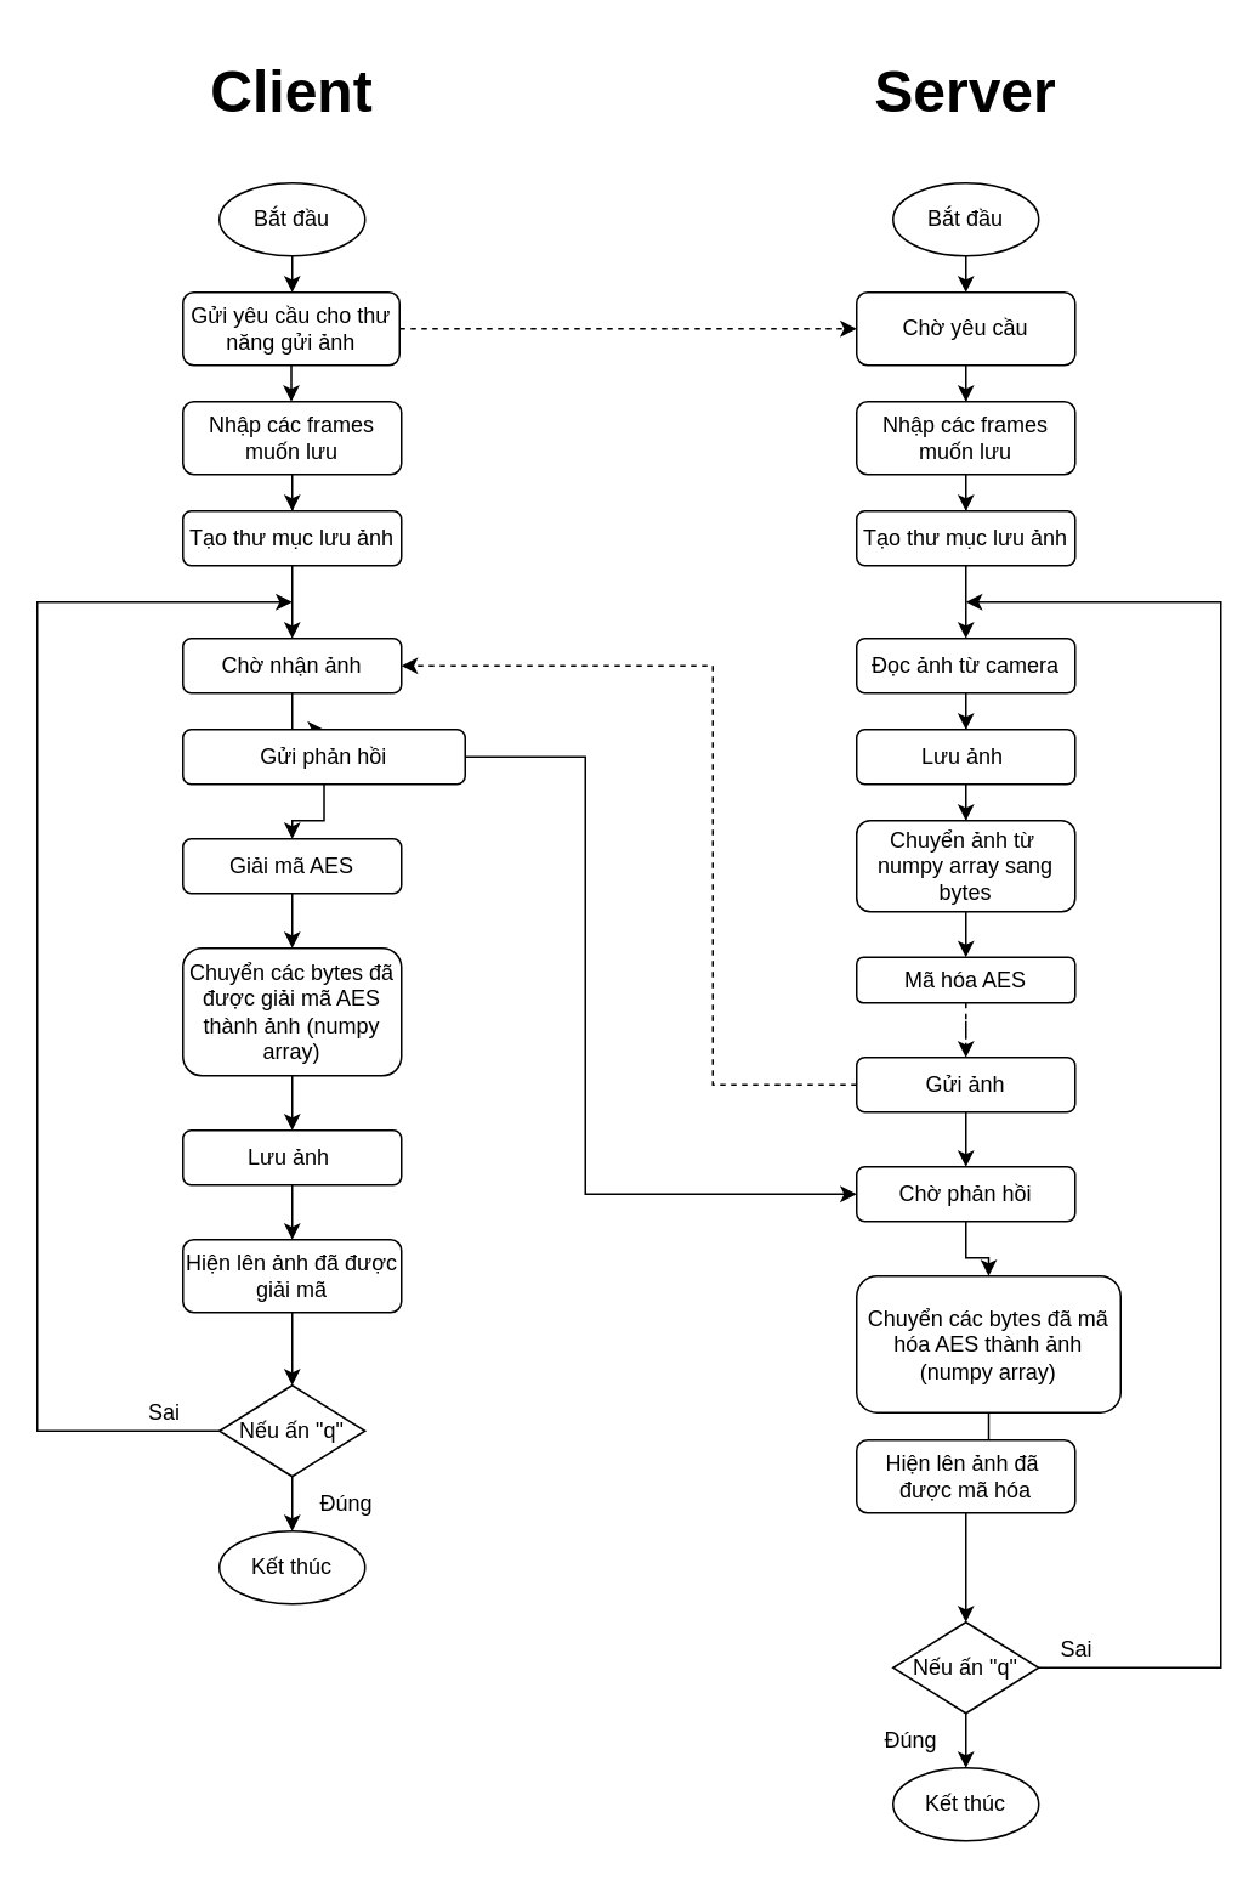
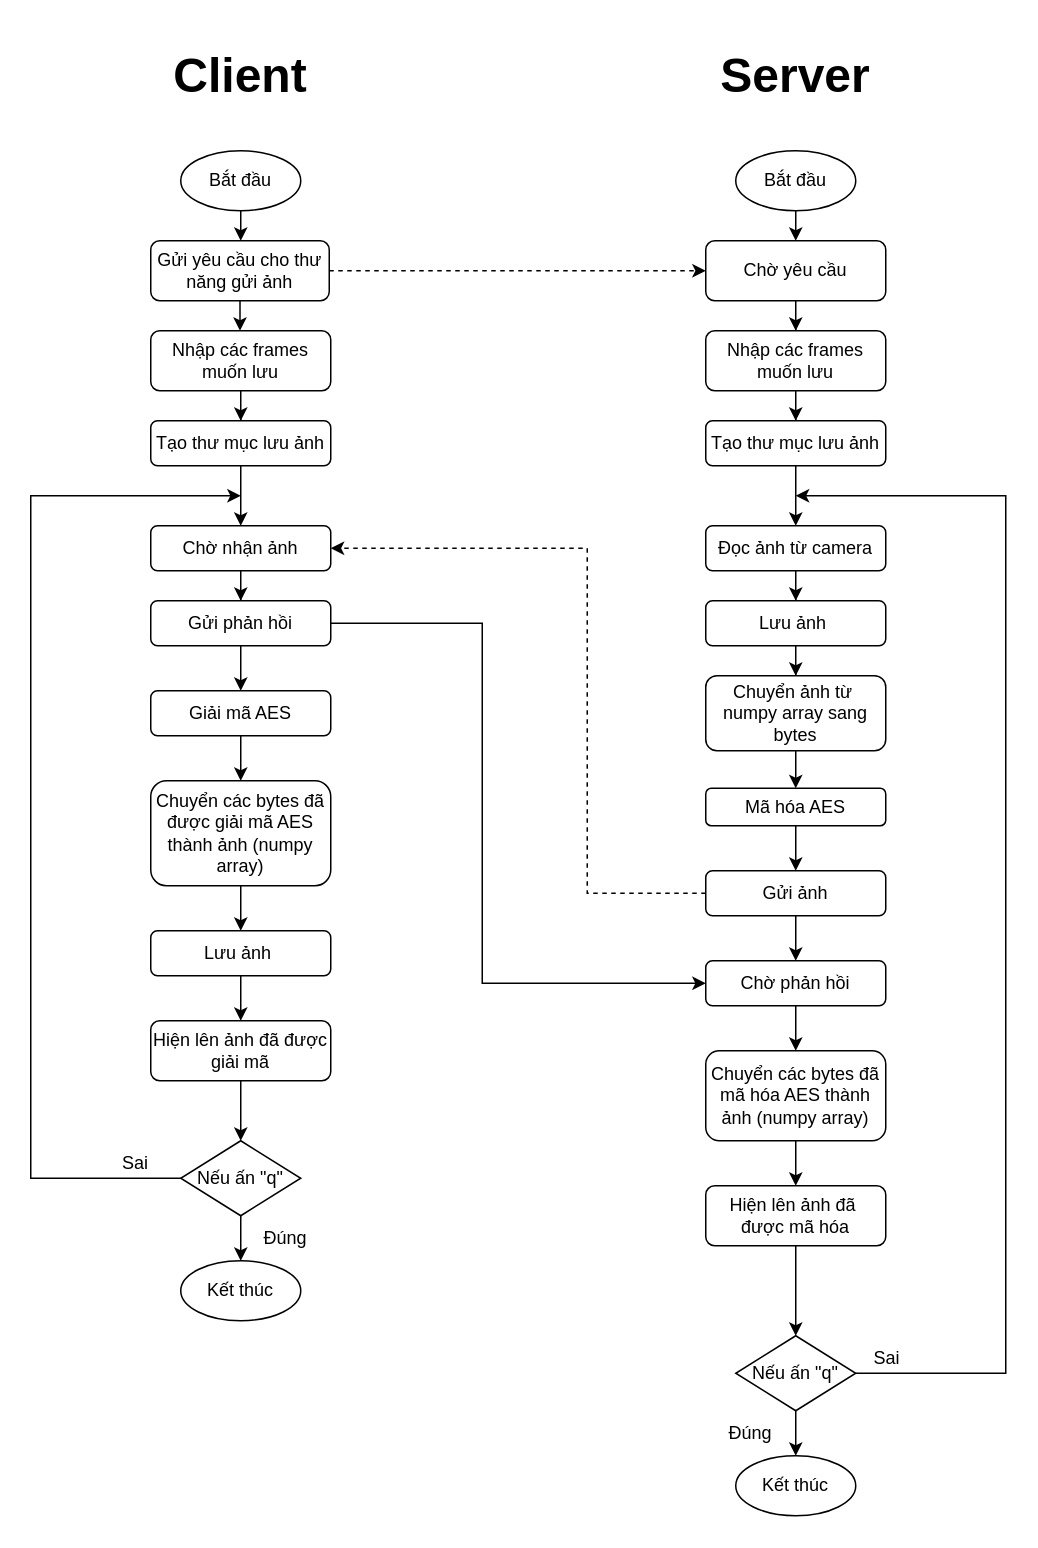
  <mxCell id="0" />
  <mxCell id="1" parent="0" />
  <mxCell id="2" style="edgeStyle=orthogonalEdgeStyle;rounded=0;orthogonalLoop=1;jettySize=auto;html=1;entryX=0;entryY=0.5;entryDx=0;entryDy=0;dashed=1;" edge="1" parent="1" source="4" target="6"><mxGeometry relative="1" as="geometry" /></mxCell>
  <mxCell id="3" value="" style="edgeStyle=orthogonalEdgeStyle;rounded=0;orthogonalLoop=1;jettySize=auto;html=1;" edge="1" parent="1" source="4" target="37"><mxGeometry relative="1" as="geometry" /></mxCell>
  <mxCell id="4" value="Gửi yêu cầu cho thư năng gửi ảnh" style="rounded=1;whiteSpace=wrap;html=1;" parent="1" vertex="1"><mxGeometry x="100" y="160" width="119" height="40" as="geometry" /></mxCell>
  <mxCell id="5" value="" style="edgeStyle=orthogonalEdgeStyle;rounded=0;orthogonalLoop=1;jettySize=auto;html=1;" edge="1" parent="1" source="6" target="39"><mxGeometry relative="1" as="geometry" /></mxCell>
  <mxCell id="6" value="Chờ yêu cầu" style="rounded=1;whiteSpace=wrap;html=1;" parent="1" vertex="1"><mxGeometry x="470" y="160" width="120" height="40" as="geometry" /></mxCell>
  <mxCell id="7" value="" style="edgeStyle=orthogonalEdgeStyle;rounded=0;orthogonalLoop=1;jettySize=auto;html=1;" edge="1" parent="1" source="8" target="12"><mxGeometry relative="1" as="geometry" /></mxCell>
  <mxCell id="8" value="Đọc ảnh từ camera" style="rounded=1;whiteSpace=wrap;html=1;" parent="1" vertex="1"><mxGeometry x="470" y="350" width="120" height="30" as="geometry" /></mxCell>
  <mxCell id="9" value="" style="edgeStyle=orthogonalEdgeStyle;rounded=0;orthogonalLoop=1;jettySize=auto;html=1;" edge="1" parent="1" source="10" target="8"><mxGeometry relative="1" as="geometry" /></mxCell>
  <mxCell id="10" value="Tạo thư mục lưu ảnh" style="rounded=1;whiteSpace=wrap;html=1;" parent="1" vertex="1"><mxGeometry x="470" y="280" width="120" height="30" as="geometry" /></mxCell>
  <mxCell id="11" value="" style="edgeStyle=orthogonalEdgeStyle;rounded=0;orthogonalLoop=1;jettySize=auto;html=1;entryX=0.5;entryY=0;entryDx=0;entryDy=0;" edge="1" parent="1" source="12" target="14"><mxGeometry relative="1" as="geometry"><mxPoint x="530" y="560" as="targetPoint" /></mxGeometry></mxCell>
  <mxCell id="12" value="Lưu ảnh&amp;nbsp;" style="rounded=1;whiteSpace=wrap;html=1;" parent="1" vertex="1"><mxGeometry x="470" y="400" width="120" height="30" as="geometry" /></mxCell>
  <mxCell id="13" value="" style="edgeStyle=orthogonalEdgeStyle;rounded=0;orthogonalLoop=1;jettySize=auto;html=1;entryX=0.5;entryY=0;entryDx=0;entryDy=0;" edge="1" parent="1" source="14" target="16"><mxGeometry relative="1" as="geometry" /></mxCell>
  <mxCell id="14" value="Chuyển ảnh từ&amp;nbsp; numpy array sang bytes" style="rounded=1;whiteSpace=wrap;html=1;" parent="1" vertex="1"><mxGeometry x="470" y="450" width="120" height="50" as="geometry" /></mxCell>
- <mxCell id="15" value="" style="edgeStyle=orthogonalEdgeStyle;rounded=0;orthogonalLoop=1;jettySize=auto;html=1;entryX=0.5;entryY=0;entryDx=0;entryDy=0;dashed=1;" edge="1" parent="1" source="16" target="19"><mxGeometry relative="1" as="geometry"><mxPoint x="530" y="710" as="targetPoint" /></mxGeometry></mxCell>
+ <mxCell id="15" value="" style="edgeStyle=orthogonalEdgeStyle;rounded=0;orthogonalLoop=1;jettySize=auto;html=1;entryX=0.5;entryY=0;entryDx=0;entryDy=0;" edge="1" parent="1" source="16" target="19"><mxGeometry relative="1" as="geometry"><mxPoint x="530" y="710" as="targetPoint" /></mxGeometry></mxCell>
  <mxCell id="16" value="Mã hóa AES" style="rounded=1;whiteSpace=wrap;html=1;" parent="1" vertex="1"><mxGeometry x="470" y="525" width="120" height="25" as="geometry" /></mxCell>
  <mxCell id="17" value="" style="edgeStyle=orthogonalEdgeStyle;rounded=0;orthogonalLoop=1;jettySize=auto;html=1;entryX=1;entryY=0.5;entryDx=0;entryDy=0;dashed=1;exitX=0;exitY=0.5;exitDx=0;exitDy=0;" parent="1" source="19" target="26" edge="1"><mxGeometry relative="1" as="geometry"><mxPoint x="360" y="710" as="targetPoint" /><Array as="points"><mxPoint x="391" y="595" /><mxPoint x="391" y="365" /></Array></mxGeometry></mxCell>
  <mxCell id="18" value="" style="edgeStyle=orthogonalEdgeStyle;rounded=0;orthogonalLoop=1;jettySize=auto;html=1;" edge="1" parent="1" source="19" target="41"><mxGeometry relative="1" as="geometry" /></mxCell>
  <mxCell id="19" value="Gửi ảnh" style="rounded=1;whiteSpace=wrap;html=1;" parent="1" vertex="1"><mxGeometry x="470" y="580" width="120" height="30" as="geometry" /></mxCell>
  <mxCell id="20" value="" style="edgeStyle=orthogonalEdgeStyle;rounded=0;orthogonalLoop=1;jettySize=auto;html=1;" edge="1" parent="1" source="21" target="24"><mxGeometry relative="1" as="geometry" /></mxCell>
- <mxCell id="21" value="Chuyển các bytes đã mã hóa AES thành ảnh (numpy array)" style="rounded=1;whiteSpace=wrap;html=1;" parent="1" vertex="1"><mxGeometry x="470" y="700" width="145" height="75" as="geometry" /></mxCell>
+ <mxCell id="21" value="Chuyển các bytes đã mã hóa AES thành ảnh (numpy array)" style="rounded=1;whiteSpace=wrap;html=1;" parent="1" vertex="1"><mxGeometry x="470" y="700" width="120" height="60" as="geometry" /></mxCell>
  <mxCell id="22" style="edgeStyle=orthogonalEdgeStyle;rounded=0;orthogonalLoop=1;jettySize=auto;html=1;exitX=1;exitY=0.5;exitDx=0;exitDy=0;" edge="1" parent="1" source="50"><mxGeometry relative="1" as="geometry"><mxPoint x="530" y="330" as="targetPoint" /><Array as="points"><mxPoint x="670" y="915" /><mxPoint x="670" y="330" /></Array></mxGeometry></mxCell>
  <mxCell id="23" value="" style="edgeStyle=orthogonalEdgeStyle;rounded=0;orthogonalLoop=1;jettySize=auto;html=1;fontSize=12;" edge="1" parent="1" source="24" target="50"><mxGeometry relative="1" as="geometry" /></mxCell>
  <mxCell id="24" value="Hiện lên ảnh đã&amp;nbsp; được mã hóa" style="rounded=1;whiteSpace=wrap;html=1;" parent="1" vertex="1"><mxGeometry x="470" y="790" width="120" height="40" as="geometry" /></mxCell>
  <mxCell id="25" value="" style="edgeStyle=orthogonalEdgeStyle;rounded=0;orthogonalLoop=1;jettySize=auto;html=1;" edge="1" parent="1" source="26" target="44"><mxGeometry relative="1" as="geometry" /></mxCell>
  <mxCell id="26" value="Chờ nhận ảnh" style="rounded=1;whiteSpace=wrap;html=1;" parent="1" vertex="1"><mxGeometry x="100" y="350" width="120" height="30" as="geometry" /></mxCell>
  <mxCell id="27" value="" style="edgeStyle=orthogonalEdgeStyle;rounded=0;orthogonalLoop=1;jettySize=auto;html=1;entryX=0.5;entryY=0;entryDx=0;entryDy=0;" edge="1" parent="1" source="28" target="30"><mxGeometry relative="1" as="geometry"><mxPoint x="160" y="680" as="targetPoint" /></mxGeometry></mxCell>
  <mxCell id="28" value="Giải mã AES" style="rounded=1;whiteSpace=wrap;html=1;" parent="1" vertex="1"><mxGeometry x="100" y="460" width="120" height="30" as="geometry" /></mxCell>
  <mxCell id="29" value="" style="edgeStyle=orthogonalEdgeStyle;rounded=0;orthogonalLoop=1;jettySize=auto;html=1;fontSize=12;" edge="1" parent="1" source="30" target="54"><mxGeometry relative="1" as="geometry" /></mxCell>
  <mxCell id="30" value="Chuyển các bytes đã được giải mã AES thành ảnh (numpy array)" style="rounded=1;whiteSpace=wrap;html=1;" parent="1" vertex="1"><mxGeometry x="100" y="520" width="120" height="70" as="geometry" /></mxCell>
  <mxCell id="31" style="edgeStyle=orthogonalEdgeStyle;rounded=0;orthogonalLoop=1;jettySize=auto;html=1;exitX=0;exitY=0.5;exitDx=0;exitDy=0;" edge="1" parent="1" source="48"><mxGeometry relative="1" as="geometry"><mxPoint x="160" y="330" as="targetPoint" /><Array as="points"><mxPoint x="20" y="785" /><mxPoint x="20" y="330" /></Array></mxGeometry></mxCell>
  <mxCell id="32" value="" style="edgeStyle=orthogonalEdgeStyle;rounded=0;orthogonalLoop=1;jettySize=auto;html=1;fontSize=12;" edge="1" parent="1" source="33" target="48"><mxGeometry relative="1" as="geometry" /></mxCell>
  <mxCell id="33" value="Hiện lên ảnh đã được giải mã" style="rounded=1;whiteSpace=wrap;html=1;" parent="1" vertex="1"><mxGeometry x="100" y="680" width="120" height="40" as="geometry" /></mxCell>
  <mxCell id="34" value="" style="edgeStyle=orthogonalEdgeStyle;rounded=0;orthogonalLoop=1;jettySize=auto;html=1;" edge="1" parent="1" source="35" target="26"><mxGeometry relative="1" as="geometry" /></mxCell>
  <mxCell id="35" value="Tạo thư mục lưu ảnh" style="rounded=1;whiteSpace=wrap;html=1;" vertex="1" parent="1"><mxGeometry x="100" y="280" width="120" height="30" as="geometry" /></mxCell>
  <mxCell id="36" value="" style="edgeStyle=orthogonalEdgeStyle;rounded=0;orthogonalLoop=1;jettySize=auto;html=1;" edge="1" parent="1" source="37" target="35"><mxGeometry relative="1" as="geometry" /></mxCell>
  <mxCell id="37" value="Nhập các frames muốn lưu" style="rounded=1;whiteSpace=wrap;html=1;" vertex="1" parent="1"><mxGeometry x="100" y="220" width="120" height="40" as="geometry" /></mxCell>
  <mxCell id="38" value="" style="edgeStyle=orthogonalEdgeStyle;rounded=0;orthogonalLoop=1;jettySize=auto;html=1;" edge="1" parent="1" source="39" target="10"><mxGeometry relative="1" as="geometry" /></mxCell>
  <mxCell id="39" value="Nhập các frames muốn lưu" style="rounded=1;whiteSpace=wrap;html=1;" vertex="1" parent="1"><mxGeometry x="470" y="220" width="120" height="40" as="geometry" /></mxCell>
  <mxCell id="40" value="" style="edgeStyle=orthogonalEdgeStyle;rounded=0;orthogonalLoop=1;jettySize=auto;html=1;" edge="1" parent="1" source="41" target="21"><mxGeometry relative="1" as="geometry" /></mxCell>
  <mxCell id="41" value="Chờ phản hồi" style="rounded=1;whiteSpace=wrap;html=1;" vertex="1" parent="1"><mxGeometry x="470" y="640" width="120" height="30" as="geometry" /></mxCell>
  <mxCell id="42" value="" style="edgeStyle=orthogonalEdgeStyle;rounded=0;orthogonalLoop=1;jettySize=auto;html=1;" edge="1" parent="1" source="44" target="28"><mxGeometry relative="1" as="geometry" /></mxCell>
  <mxCell id="43" style="edgeStyle=orthogonalEdgeStyle;rounded=0;orthogonalLoop=1;jettySize=auto;html=1;entryX=0;entryY=0.5;entryDx=0;entryDy=0;dashed=0;exitX=1;exitY=0.5;exitDx=0;exitDy=0;" edge="1" parent="1" source="44" target="41"><mxGeometry relative="1" as="geometry"><Array as="points"><mxPoint x="321" y="415" /><mxPoint x="321" y="655" /></Array></mxGeometry></mxCell>
- <mxCell id="44" value="Gửi phản hồi" style="rounded=1;whiteSpace=wrap;html=1;" vertex="1" parent="1"><mxGeometry x="100" y="400" width="155" height="30" as="geometry" /></mxCell>
+ <mxCell id="44" value="Gửi phản hồi" style="rounded=1;whiteSpace=wrap;html=1;" vertex="1" parent="1"><mxGeometry x="100" y="400" width="120" height="30" as="geometry" /></mxCell>
  <mxCell id="45" value="&lt;font style=&quot;font-size: 32px&quot;&gt;&lt;b&gt;Server&lt;/b&gt;&lt;/font&gt;" style="text;html=1;strokeColor=none;fillColor=none;align=center;verticalAlign=middle;whiteSpace=wrap;rounded=0;" vertex="1" parent="1"><mxGeometry x="455" y="20" width="150" height="60" as="geometry" /></mxCell>
  <mxCell id="46" value="&lt;font style=&quot;font-size: 32px&quot;&gt;&lt;b&gt;Client&lt;/b&gt;&lt;/font&gt;" style="text;html=1;strokeColor=none;fillColor=none;align=center;verticalAlign=middle;whiteSpace=wrap;rounded=0;" vertex="1" parent="1"><mxGeometry x="85" y="20" width="150" height="60" as="geometry" /></mxCell>
  <mxCell id="47" value="" style="edgeStyle=orthogonalEdgeStyle;rounded=0;orthogonalLoop=1;jettySize=auto;html=1;fontSize=12;" edge="1" parent="1" source="48" target="52"><mxGeometry relative="1" as="geometry" /></mxCell>
  <mxCell id="48" value="Nếu ấn &quot;q&quot;" style="rhombus;whiteSpace=wrap;html=1;fontSize=12;" vertex="1" parent="1"><mxGeometry x="120" y="760" width="80" height="50" as="geometry" /></mxCell>
  <mxCell id="49" value="" style="edgeStyle=orthogonalEdgeStyle;rounded=0;orthogonalLoop=1;jettySize=auto;html=1;fontSize=12;" edge="1" parent="1" source="50" target="51"><mxGeometry relative="1" as="geometry" /></mxCell>
  <mxCell id="50" value="Nếu ấn &quot;q&quot;" style="rhombus;whiteSpace=wrap;html=1;fontSize=12;" vertex="1" parent="1"><mxGeometry x="490" y="890" width="80" height="50" as="geometry" /></mxCell>
  <mxCell id="51" value="Kết thúc" style="ellipse;whiteSpace=wrap;html=1;fontSize=12;" vertex="1" parent="1"><mxGeometry x="490" y="970" width="80" height="40" as="geometry" /></mxCell>
  <mxCell id="52" value="Kết thúc" style="ellipse;whiteSpace=wrap;html=1;fontSize=12;" vertex="1" parent="1"><mxGeometry x="120" y="840" width="80" height="40" as="geometry" /></mxCell>
  <mxCell id="53" value="" style="edgeStyle=orthogonalEdgeStyle;rounded=0;orthogonalLoop=1;jettySize=auto;html=1;fontSize=12;" edge="1" parent="1" source="54" target="33"><mxGeometry relative="1" as="geometry" /></mxCell>
  <mxCell id="54" value="Lưu ảnh&amp;nbsp;" style="rounded=1;whiteSpace=wrap;html=1;" vertex="1" parent="1"><mxGeometry x="100" y="620" width="120" height="30" as="geometry" /></mxCell>
  <mxCell id="55" value="Đúng" style="text;html=1;strokeColor=none;fillColor=none;align=center;verticalAlign=middle;whiteSpace=wrap;rounded=0;fontSize=12;" vertex="1" parent="1"><mxGeometry x="160" y="810" width="60" height="30" as="geometry" /></mxCell>
  <mxCell id="56" value="Đúng" style="text;html=1;strokeColor=none;fillColor=none;align=center;verticalAlign=middle;whiteSpace=wrap;rounded=0;fontSize=12;" vertex="1" parent="1"><mxGeometry x="470" y="940" width="60" height="30" as="geometry" /></mxCell>
  <mxCell id="57" value="Sai" style="text;html=1;strokeColor=none;fillColor=none;align=center;verticalAlign=middle;whiteSpace=wrap;rounded=0;fontSize=12;" vertex="1" parent="1"><mxGeometry x="60" y="760" width="60" height="30" as="geometry" /></mxCell>
  <mxCell id="58" value="Sai" style="text;html=1;strokeColor=none;fillColor=none;align=center;verticalAlign=middle;whiteSpace=wrap;rounded=0;fontSize=12;" vertex="1" parent="1"><mxGeometry x="561" y="890" width="60" height="30" as="geometry" /></mxCell>
  <mxCell id="59" value="" style="edgeStyle=orthogonalEdgeStyle;rounded=0;orthogonalLoop=1;jettySize=auto;html=1;fontSize=12;" edge="1" parent="1" source="60"><mxGeometry relative="1" as="geometry"><mxPoint x="530" y="160" as="targetPoint" /></mxGeometry></mxCell>
  <mxCell id="60" value="Bắt đầu" style="ellipse;whiteSpace=wrap;html=1;fontSize=12;" vertex="1" parent="1"><mxGeometry x="490" y="100" width="80" height="40" as="geometry" /></mxCell>
  <mxCell id="61" value="" style="edgeStyle=orthogonalEdgeStyle;rounded=0;orthogonalLoop=1;jettySize=auto;html=1;fontSize=12;" edge="1" parent="1" source="62"><mxGeometry relative="1" as="geometry"><mxPoint x="160" y="160" as="targetPoint" /></mxGeometry></mxCell>
  <mxCell id="62" value="Bắt đầu" style="ellipse;whiteSpace=wrap;html=1;fontSize=12;" vertex="1" parent="1"><mxGeometry x="120" y="100" width="80" height="40" as="geometry" /></mxCell>
